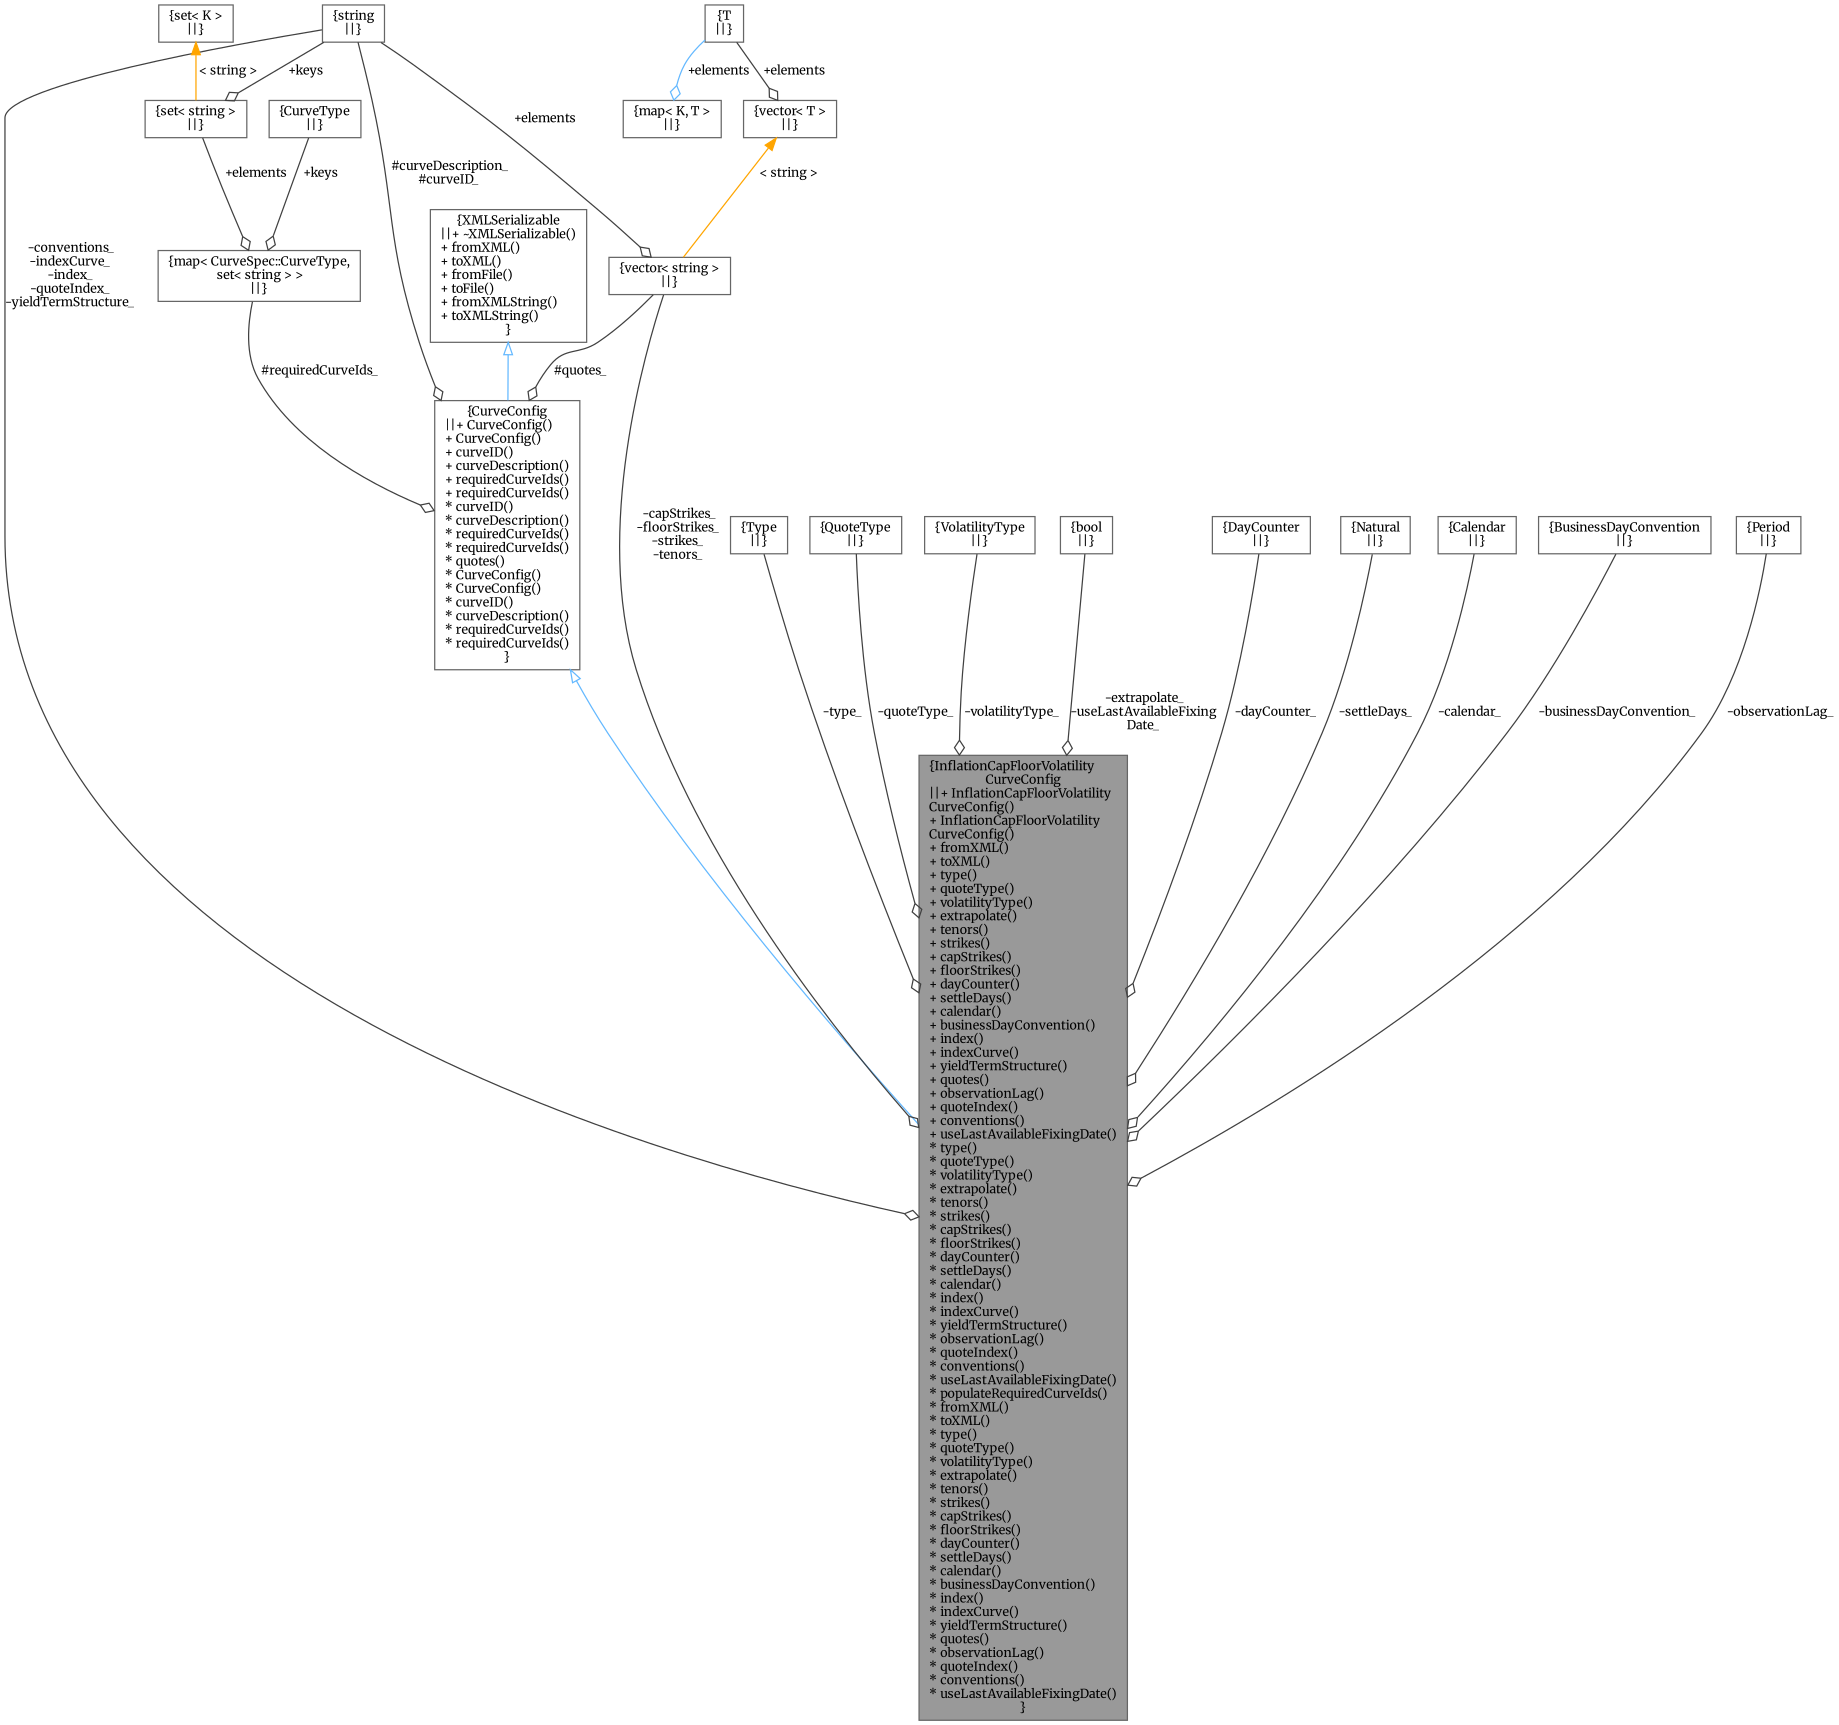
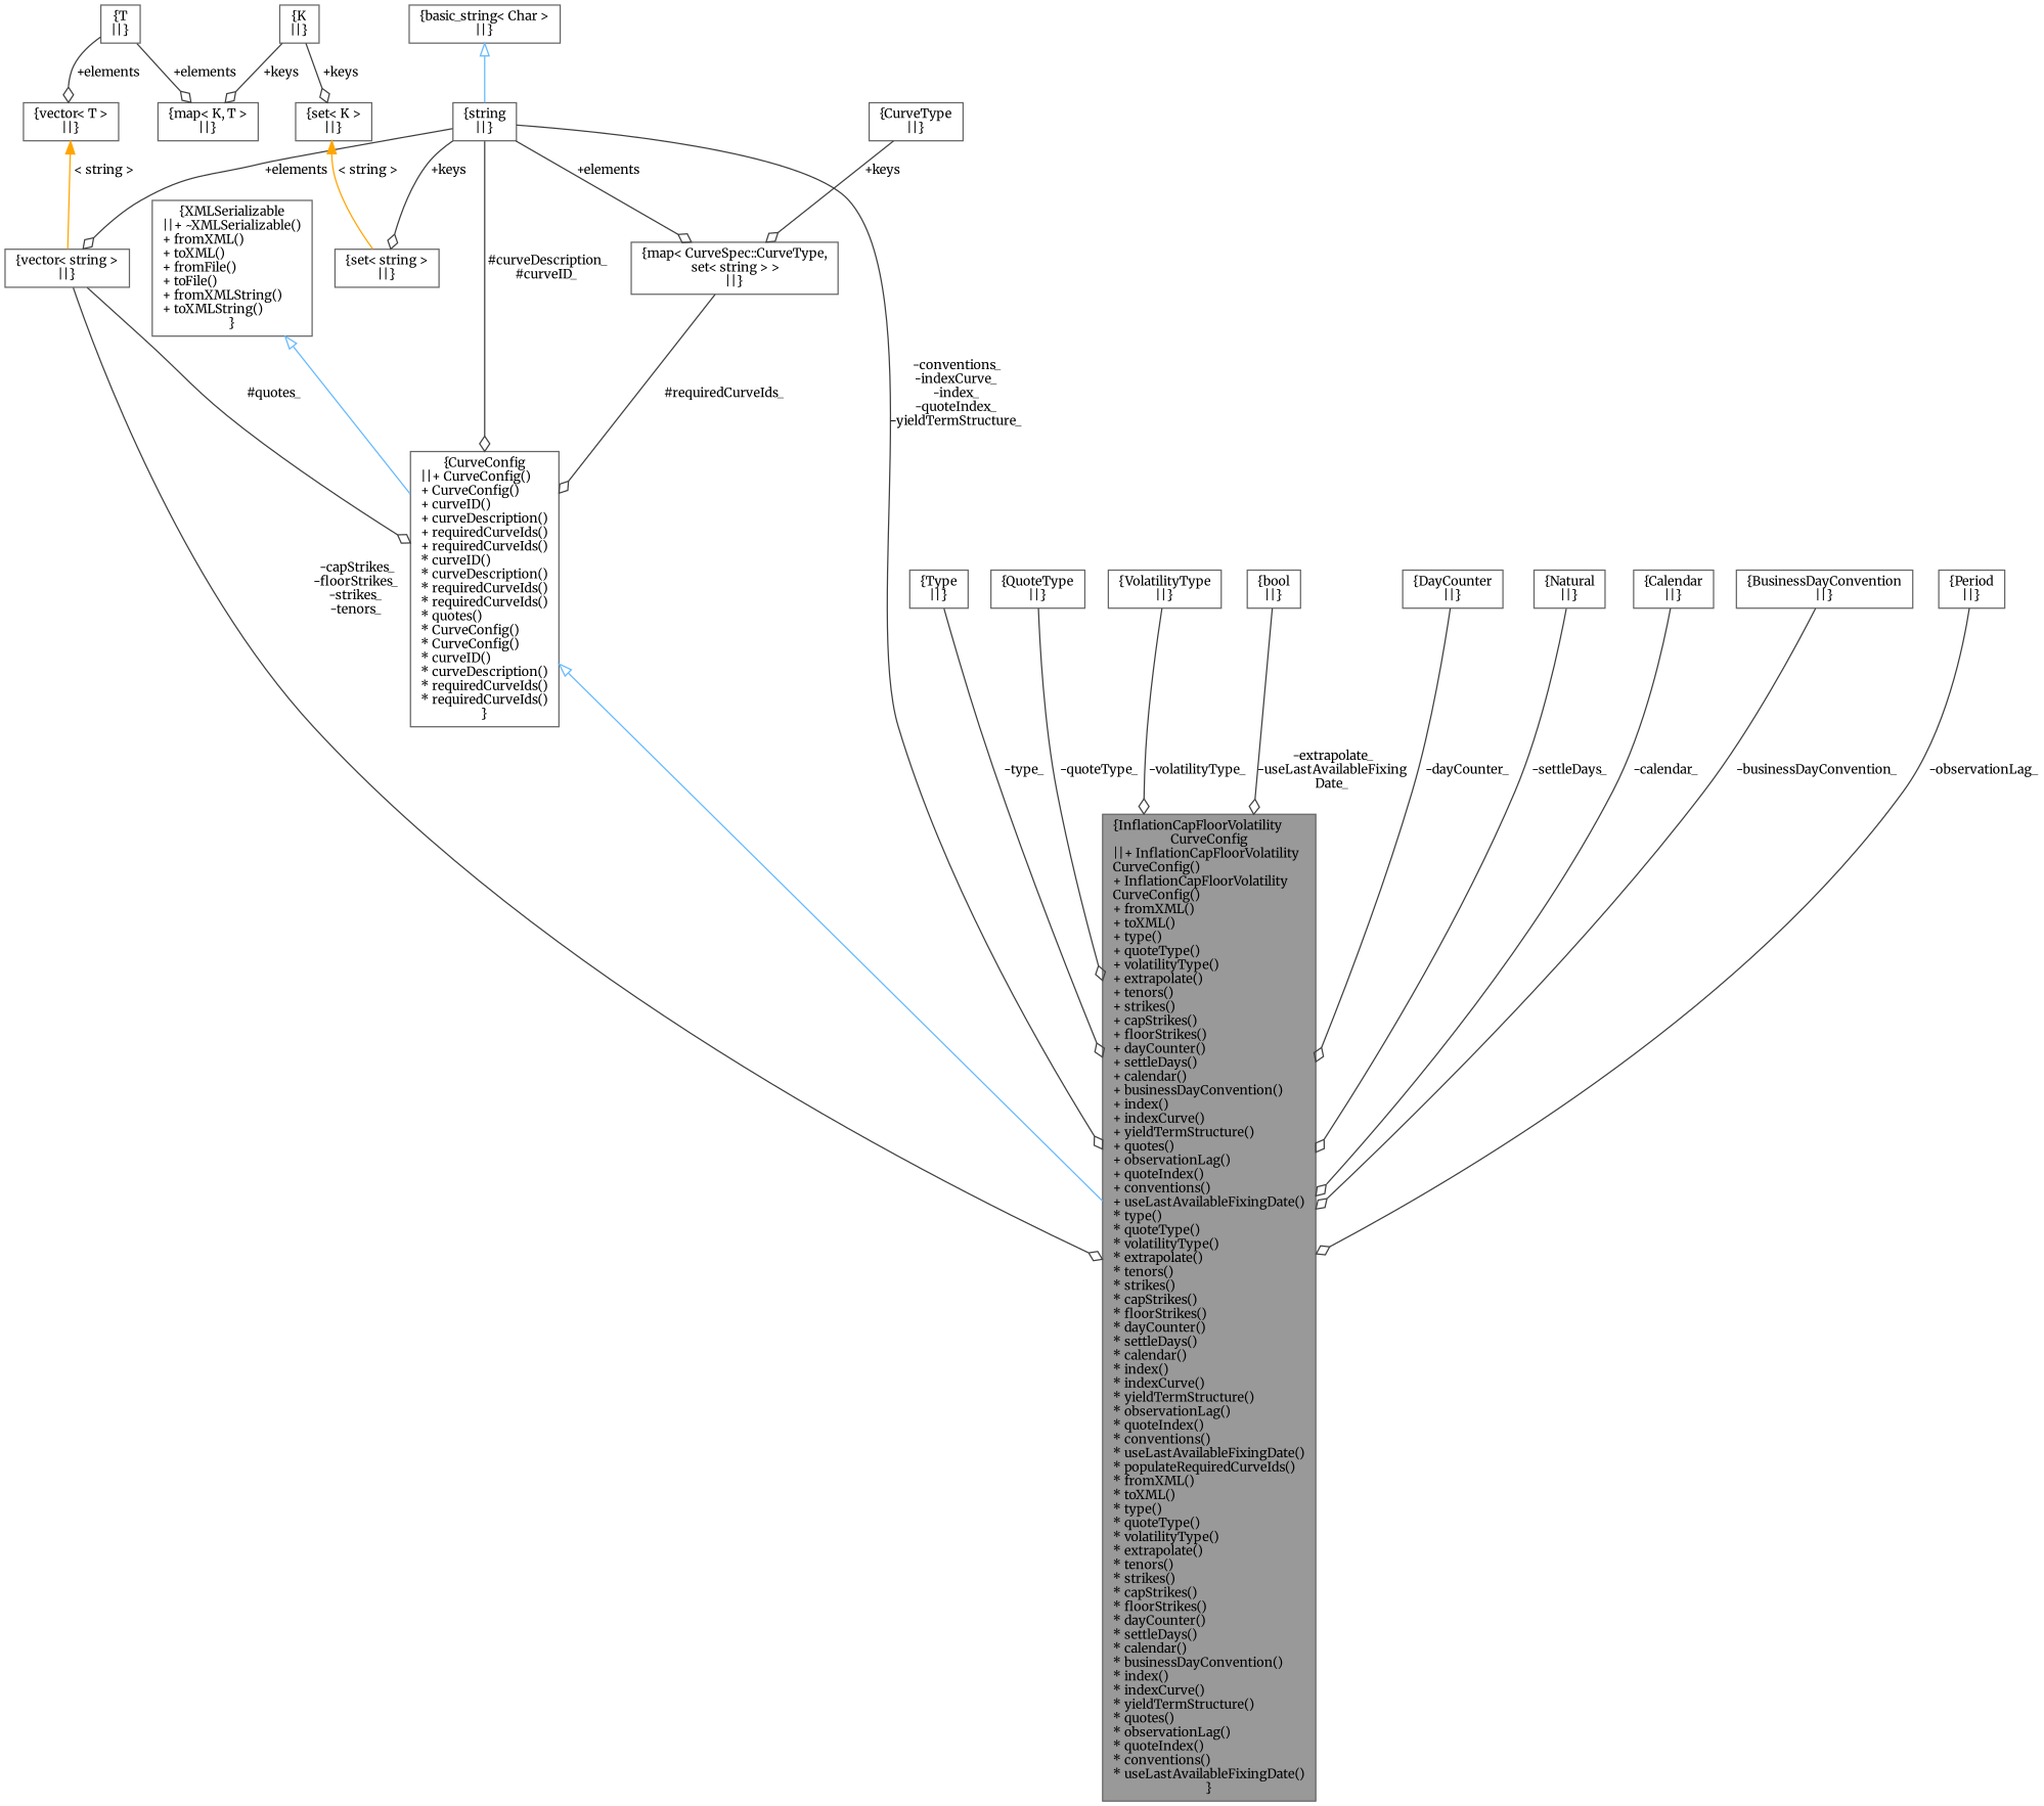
  digraph {
    fontname=Merriweather
    node [color=gray40 fillcolor=white fontname=Merriweather fontsize=10 shape=box style=filled]
    edge [color=grey25 fontname=Merriweather fontsize=10 labelfontname=Helvetica labelfontsize=10 style=solid arrowhead=odiamond]
    n1 [fillcolor=grey60 fontcolor=black height=0.2 label="{InflationCapFloorVolatility\lCurveConfig\n||+ InflationCapFloorVolatility\lCurveConfig()\l+ InflationCapFloorVolatility\lCurveConfig()\l+ fromXML()\l+ toXML()\l+ type()\l+ quoteType()\l+ volatilityType()\l+ extrapolate()\l+ tenors()\l+ strikes()\l+ capStrikes()\l+ floorStrikes()\l+ dayCounter()\l+ settleDays()\l+ calendar()\l+ businessDayConvention()\l+ index()\l+ indexCurve()\l+ yieldTermStructure()\l+ quotes()\l+ observationLag()\l+ quoteIndex()\l+ conventions()\l+ useLastAvailableFixingDate()\l* type()\l* quoteType()\l* volatilityType()\l* extrapolate()\l* tenors()\l* strikes()\l* capStrikes()\l* floorStrikes()\l* dayCounter()\l* settleDays()\l* calendar()\l* index()\l* indexCurve()\l* yieldTermStructure()\l* observationLag()\l* quoteIndex()\l* conventions()\l* useLastAvailableFixingDate()\l* populateRequiredCurveIds()\l* fromXML()\l* toXML()\l* type()\l* quoteType()\l* volatilityType()\l* extrapolate()\l* tenors()\l* strikes()\l* capStrikes()\l* floorStrikes()\l* dayCounter()\l* settleDays()\l* calendar()\l* businessDayConvention()\l* index()\l* indexCurve()\l* yieldTermStructure()\l* quotes()\l* observationLag()\l* quoteIndex()\l* conventions()\l* useLastAvailableFixingDate()\l}" width=0.4]
    n2 [height=0.2 label="{CurveConfig\n||+ CurveConfig()\l+ CurveConfig()\l+ curveID()\l+ curveDescription()\l+ requiredCurveIds()\l+ requiredCurveIds()\l* curveID()\l* curveDescription()\l* requiredCurveIds()\l* requiredCurveIds()\l* quotes()\l* CurveConfig()\l* CurveConfig()\l* curveID()\l* curveDescription()\l* requiredCurveIds()\l* requiredCurveIds()\l}" width=0.4]
    n3 [height=0.2 label="{XMLSerializable\n||+ ~XMLSerializable()\l+ fromXML()\l+ toXML()\l+ fromFile()\l+ toFile()\l+ fromXMLString()\l+ toXMLString()\l}" width=0.4]
    n4 [height=0.2 label="{string\n||}" width=0.4]
    n5 [height=0.2 label="{vector\< string \>\n||}" width=0.4]
    n6 [height=0.2 label="{set\< string \>\n||}" width=0.4]
    n7 [height=0.2 label="{map\< CurveSpec::CurveType,\l set\< string \> \>\n||}" width=0.4]
+   n8 [height=0.2 label="{basic_string\< Char \>\n||}" width=0.4]
    n9 [height=0.2 label="{vector\< T \>\n||}" width=0.4]
    n10 [height=0.2 label="{T\n||}" width=0.4]
    n11 [height=0.2 label="{map\< K, T \>\n||}" width=0.4]
    n12 [height=0.2 label="{CurveType\n||}" width=0.4]
    n13 [height=0.2 label="{set\< K \>\n||}" width=0.4]
+   n14 [height=0.2 label="{K\n||}" width=0.4]
    n15 [height=0.2 label="{Type\n||}" width=0.4]
    n16 [height=0.2 label="{QuoteType\n||}" width=0.4]
    n17 [height=0.2 label="{VolatilityType\n||}" width=0.4]
    n18 [height=0.2 label="{bool\n||}" width=0.4]
    n19 [height=0.2 label="{DayCounter\n||}" width=0.4]
    n20 [height=0.2 label="{Natural\n||}" width=0.4]
    n21 [height=0.2 label="{Calendar\n||}" width=0.4]
    n22 [height=0.2 label="{BusinessDayConvention\n||}" width=0.4]
    n23 [height=0.2 label="{Period\n||}" width=0.4]
    n2 -> n1 [arrowtail=onormal color=steelblue1 dir=back arrowhead=""]
    n3 -> n2 [arrowtail=onormal color=steelblue1 dir=back arrowhead=""]
    n4 -> n1 [label=" -conventions_\n-indexCurve_\n-index_\n-quoteIndex_\n-yieldTermStructure_"]
    n4 -> n2 [label=" #curveDescription_\n#curveID_"]
    n4 -> n5 [label=" +elements"]
    n4 -> n6 [label=" +keys"]
    n5 -> n1 [label=" -capStrikes_\n-floorStrikes_\n-strikes_\n-tenors_"]
    n5 -> n2 [label=" #quotes_"]
-   n6 -> n7 [label=" +elements"]
+   n4 -> n7 [label=" +elements"]
    n7 -> n2 [label=" #requiredCurveIds_"]
+   n8 -> n4 [arrowtail=onormal color=steelblue1 dir=back arrowhead=""]
    n9 -> n5 [color=orange dir=back label=" \< string \>" arrowhead=""]
    n10 -> n9 [label=" +elements"]
-   n10 -> n11 [color=steelblue1 label=" +elements"]
+   n10 -> n11 [label=" +elements"]
    n12 -> n7 [label=" +keys"]
    n13 -> n6 [color=orange dir=back label=" \< string \>" arrowhead=""]
+   n14 -> n11 [label=" +keys"]
+   n14 -> n13 [label=" +keys"]
    n15 -> n1 [label=" -type_"]
    n16 -> n1 [label=" -quoteType_"]
    n17 -> n1 [label=" -volatilityType_"]
    n18 -> n1 [label=" -extrapolate_\n-useLastAvailableFixing\lDate_"]
    n19 -> n1 [label=" -dayCounter_"]
    n20 -> n1 [label=" -settleDays_"]
    n21 -> n1 [label=" -calendar_"]
    n22 -> n1 [label=" -businessDayConvention_"]
    n23 -> n1 [label=" -observationLag_"]
  }
